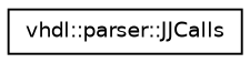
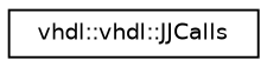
  digraph {
    rankdir=LR
-   n1 [color=black fillcolor=white fontname=Helvetica fontsize=10 height=0.2 label="vhdl::parser::JJCalls" shape=record style=filled width=0.4]
+   n1 [color=black fillcolor=white fontname=Helvetica fontsize=10 height=0.2 label="vhdl::vhdl::JJCalls" shape=record style=filled width=0.4]
  }
